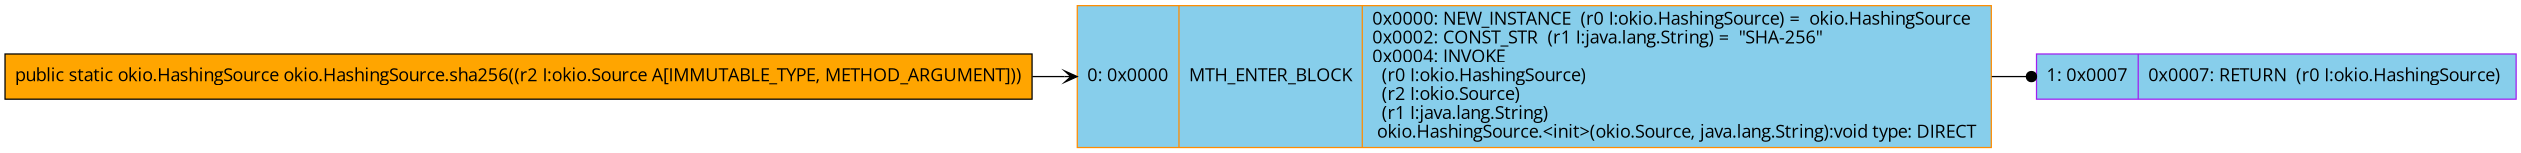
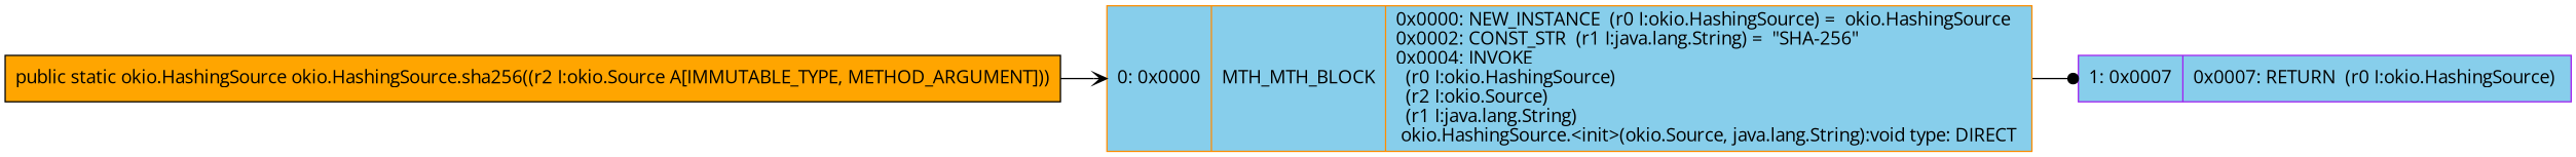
  digraph {
    rankdir=LR
    fontname="Open Sans"
    node [shape=record style=filled fillcolor=skyblue fontname="Open Sans"]
    edge [fontname="Open Sans"]
-   n1 [label="{0\:\ 0x0000|MTH_ENTER_BLOCK\l|0x0000: NEW_INSTANCE  (r0 I:okio.HashingSource) =  okio.HashingSource \l0x0002: CONST_STR  (r1 I:java.lang.String) =  \"SHA\-256\" \l0x0004: INVOKE  \l  (r0 I:okio.HashingSource)\l  (r2 I:okio.Source)\l  (r1 I:java.lang.String)\l okio.HashingSource.\<init\>(okio.Source, java.lang.String):void type: DIRECT \l}" color=darkorange]
+   n1 [label="{0\:\ 0x0000|MTH_MTH_BLOCK\l|0x0000: NEW_INSTANCE  (r0 I:okio.HashingSource) =  okio.HashingSource \l0x0002: CONST_STR  (r1 I:java.lang.String) =  \"SHA\-256\" \l0x0004: INVOKE  \l  (r0 I:okio.HashingSource)\l  (r2 I:okio.Source)\l  (r1 I:java.lang.String)\l okio.HashingSource.\<init\>(okio.Source, java.lang.String):void type: DIRECT \l}" color=darkorange]
    n2 [label="{1\:\ 0x0007|0x0007: RETURN  (r0 I:okio.HashingSource) \l}" color=purple]
    n3 [label="{public static okio.HashingSource okio.HashingSource.sha256((r2 I:okio.Source A[IMMUTABLE_TYPE, METHOD_ARGUMENT])) }" fillcolor=orange color=black]
    n1 -> n2 [arrowhead=dot]
    n3 -> n1 [arrowhead=vee]
  }
